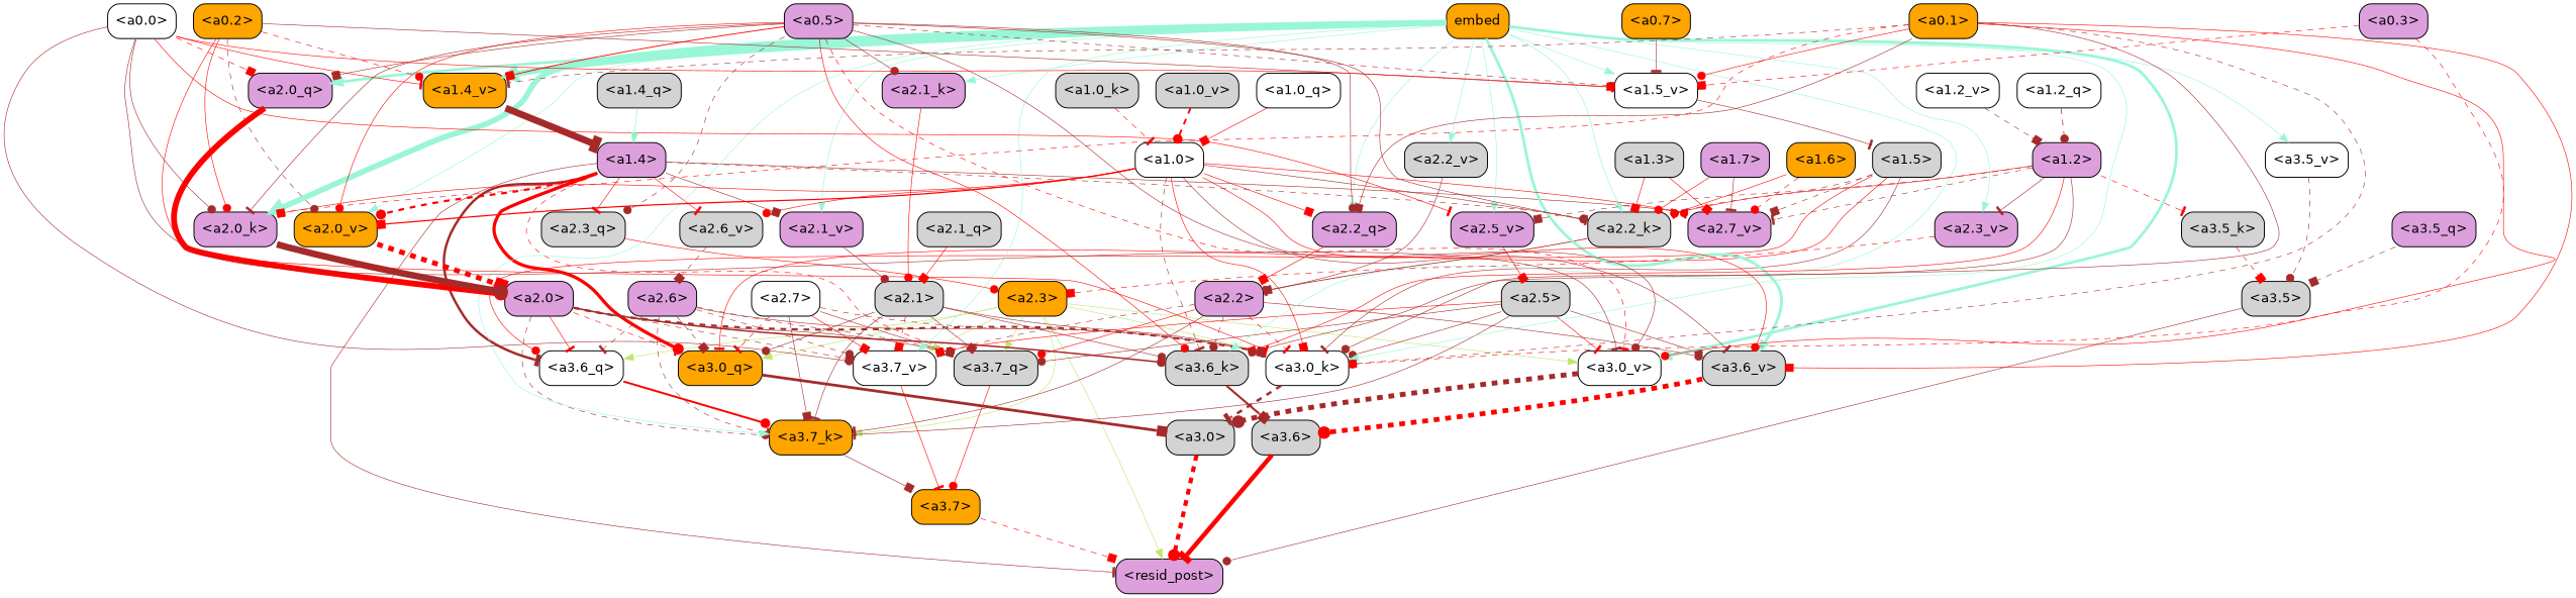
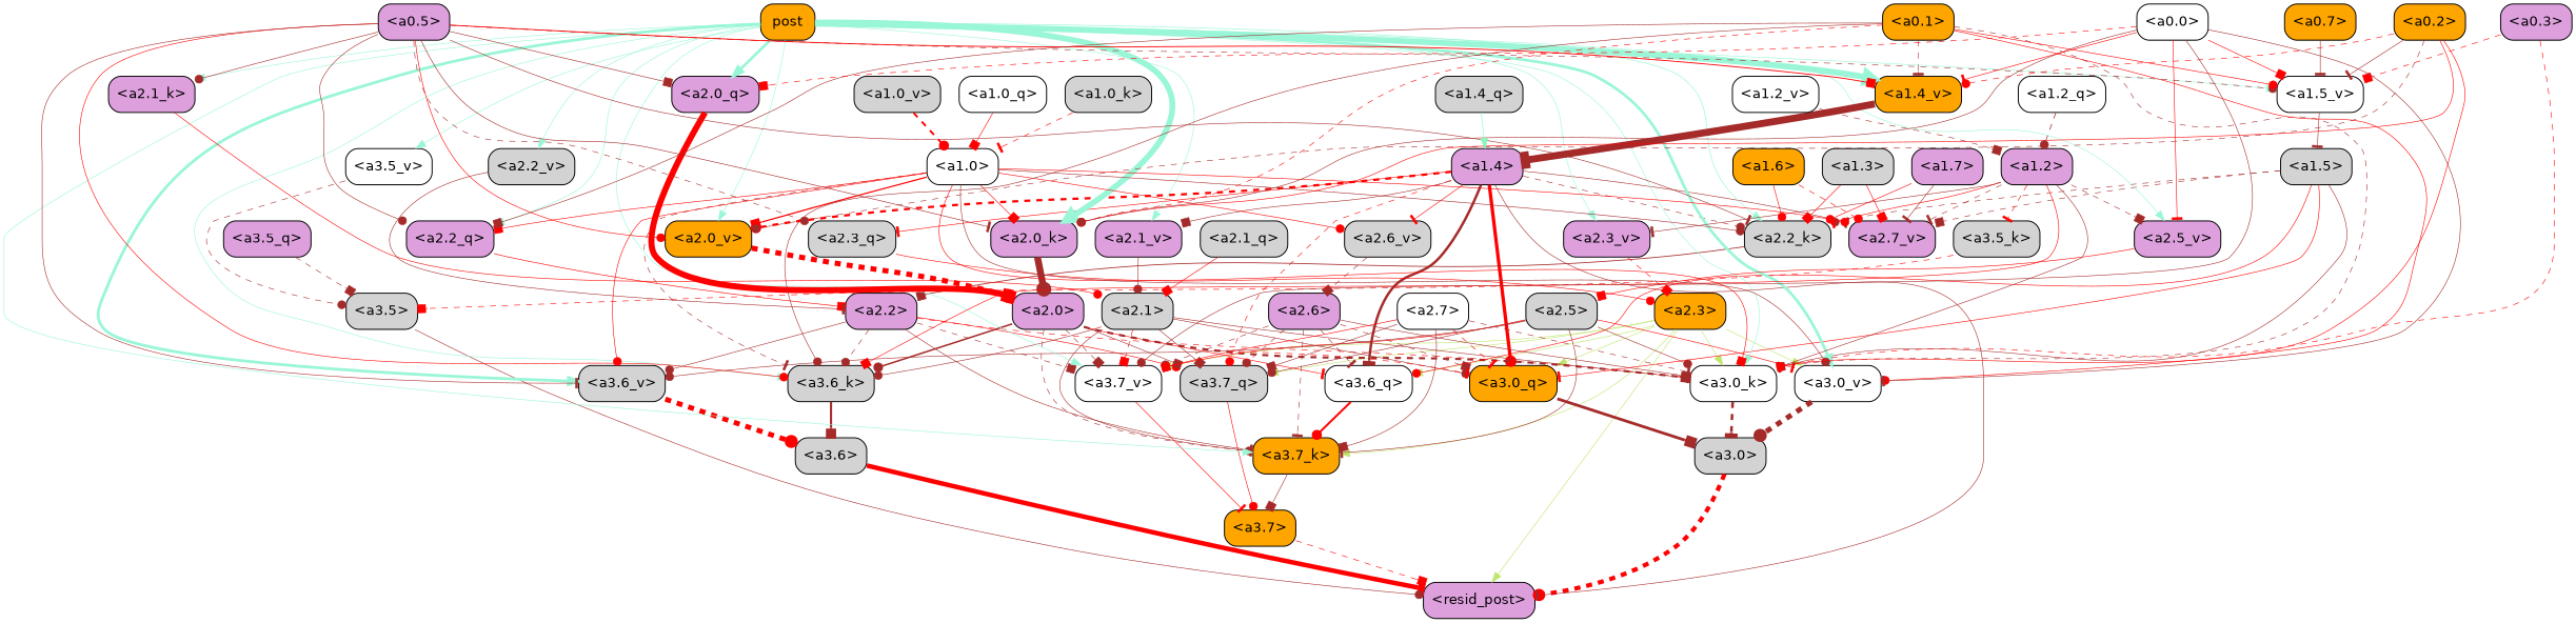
  strict digraph {
    splines=true
    node [color=black fillcolor=lightgrey fontname=Helvetica shape=box style="filled, rounded"]
    edge [arrowhead=dot color=brown penwidth=0.6 style=dashed]
    "<a3.7>" [fillcolor=orange]
    "<resid_post>" [fillcolor=plum]
    "<a3.6>"
    "<a3.5>"
    "<a3.0>"
    "<a2.3>" [fillcolor=orange]
    "<a3.7_q>"
    "<a3.6_q>" [fillcolor=white]
    "<a3.0_q>" [fillcolor=orange]
    "<a3.7_k>" [fillcolor=orange]
    "<a3.0_k>" [fillcolor=white]
    "<a3.7_v>" [fillcolor=white]
    "<a3.0_v>" [fillcolor=white]
    "<a1.4>" [fillcolor=plum]
    "<a2.3_q>"
    "<a2.2_k>"
    "<a2.7_v>" [fillcolor=plum]
    "<a2.6_v>"
    "<a2.1_v>" [fillcolor=plum]
    "<a2.0_v>" [fillcolor=orange]
    "<a2.2>" [fillcolor=plum]
    "<a2.6>" [fillcolor=plum]
    "<a2.1>"
    "<a2.0>" [fillcolor=plum]
    "<a3.6_k>"
    "<a3.6_v>"
    "<a2.7>" [fillcolor=white]
    "<a3.5_q>" [fillcolor=plum]
    "<a3.5_k>"
    "<a3.5_v>" [fillcolor=white]
    "<a2.5>"
    "<a1.5>"
-   embed [fillcolor=orange]
+   embed [fillcolor=orange label=post]
    "<a2.2_q>" [fillcolor=plum]
    "<a2.0_q>" [fillcolor=plum]
    "<a2.1_k>" [fillcolor=plum]
    "<a2.0_k>" [fillcolor=plum]
    "<a2.5_v>" [fillcolor=plum]
    "<a2.3_v>" [fillcolor=plum]
    "<a2.2_v>"
    "<a1.5_v>" [fillcolor=white]
    "<a1.4_v>" [fillcolor=orange]
    "<a1.2>" [fillcolor=plum]
    "<a1.0>" [fillcolor=white]
    "<a0.5>" [fillcolor=plum]
    "<a0.1>" [fillcolor=orange]
    "<a0.3>" [fillcolor=plum]
    "<a0.2>" [fillcolor=orange]
    "<a0.0>" [fillcolor=white]
    "<a2.1_q>"
    "<a1.7>" [fillcolor=plum]
    "<a1.6>" [fillcolor=orange]
    "<a1.3>"
    "<a1.4_q>"
    "<a1.2_q>" [fillcolor=white]
    "<a1.0_q>" [fillcolor=white]
    "<a1.0_k>"
    "<a1.2_v>" [fillcolor=white]
    "<a1.0_v>"
    "<a0.7>" [fillcolor=orange]
    "<a3.7>" -> "<resid_post>" [arrowhead=box color=red]
    "<a3.6>" -> "<resid_post>" [arrowhead=tee color=red penwidth=4.648244500160217 style=bold]
    "<a3.5>" -> "<resid_post>" [style=solid]
    "<a3.0>" -> "<resid_post>" [color=red penwidth=4.3288813829422]
    "<a2.3>" -> "<resid_post>" [color="#bee66e" arrowhead="" style=""]
    "<a2.3>" -> "<a3.7_q>" [color="#bee66e" arrowhead="" style=""]
    "<a2.3>" -> "<a3.6_q>" [color="#bee66e" arrowhead="" style=""]
    "<a2.3>" -> "<a3.0_q>" [color="#bee66e" arrowhead="" style=""]
    "<a2.3>" -> "<a3.7_k>" [color="#bee66e" arrowhead="" style=""]
    "<a2.3>" -> "<a3.0_k>" [color="#bee66e" arrowhead="" style=""]
    "<a2.3>" -> "<a3.7_v>" [color="#bee66e" arrowhead="" style=""]
    "<a2.3>" -> "<a3.0_v>" [color="#bee66e" arrowhead="" style=""]
    "<a3.7_q>" -> "<a3.7>" [color=red style=bold]
    "<a3.6_q>" -> "<a3.7_k>" [color=red penwidth=2.03758105635643 style=bold]
    "<a3.0_q>" -> "<a3.0>" [arrowhead=box penwidth=2.8638100624084473 style=solid]
    "<a3.7_k>" -> "<a3.7>" [arrowhead=box style=bold]
    "<a3.0_k>" -> "<a3.0>" [arrowhead=tee penwidth=2.6274144649505615]
    "<a3.7_v>" -> "<a3.7>" [arrowhead=tee color=red style=bold]
    "<a3.0_v>" -> "<a3.0>" [penwidth=5.188832879066467]
    "<a1.4>" -> "<resid_post>" [arrowhead=tee style=bold]
    "<a1.4>" -> "<a3.7_q>" [color=red]
    "<a1.4>" -> "<a3.6_q>" [arrowhead=tee penwidth=2.5397292599081993 style=bold]
    "<a1.4>" -> "<a3.0_q>" [color=red penwidth=3.3985572457313538 style=bold]
    "<a1.4>" -> "<a2.3_q>" [arrowhead=tee color=red style=solid]
    "<a1.4>" -> "<a2.2_k>"
    "<a1.4>" -> "<a2.7_v>" [arrowhead=tee style=bold]
    "<a1.4>" -> "<a2.6_v>" [arrowhead=tee color=red style=solid]
    "<a1.4>" -> "<a2.1_v>" [arrowhead=box style=solid]
    "<a1.4>" -> "<a2.0_v>" [color=red penwidth=2.3308929204940796]
    "<a2.3_q>" -> "<a2.3>" [color=red style=bold]
    "<a2.2_k>" -> "<a2.2>" [arrowhead=box penwidth=0.8337457180023193 style=solid]
    "<a2.6_v>" -> "<a2.6>" [arrowhead=box]
    "<a2.1_v>" -> "<a2.1>" [style=solid]
    "<a2.0_v>" -> "<a2.0>" [arrowhead=box color=red penwidth=5.211444020271301]
    "<a2.2>" -> "<a3.7_q>" [color=red style=bold]
    "<a2.2>" -> "<a3.7_k>" [arrowhead=tee style=bold]
    "<a2.2>" -> "<a3.0_k>" [arrowhead=tee color=red]
    "<a2.2>" -> "<a3.7_v>" [arrowhead=box]
    "<a2.2>" -> "<a3.6_k>"
    "<a2.2>" -> "<a3.6_v>" [style=bold]
    "<a2.6>" -> "<a3.7_q>"
    "<a2.6>" -> "<a3.6_q>" [arrowhead=tee]
    "<a2.6>" -> "<a3.0_q>" [arrowhead=box]
    "<a2.6>" -> "<a3.7_k>" [arrowhead=tee]
    "<a2.6>" -> "<a3.0_k>" [arrowhead=box style=bold]
    "<a2.6>" -> "<a3.7_v>"
    "<a2.1>" -> "<a3.7_q>" [arrowhead=box style=bold]
    "<a2.1>" -> "<a3.0_q>" [style=bold]
    "<a2.1>" -> "<a3.7_k>" [arrowhead=tee style=bold]
    "<a2.1>" -> "<a3.0_k>" [arrowhead=tee style=bold]
    "<a2.1>" -> "<a3.7_v>" [arrowhead=box color=red]
    "<a2.1>" -> "<a3.6_k>" [style=bold]
    "<a2.0>" -> "<a3.7_q>" [arrowhead=box style=bold]
    "<a2.0>" -> "<a3.6_q>" [arrowhead=tee color=red style=bold]
    "<a2.0>" -> "<a3.0_q>" [arrowhead=tee color=red]
    "<a2.0>" -> "<a3.7_k>"
    "<a2.0>" -> "<a3.0_k>" [arrowhead=box penwidth=2.205150544643402]
    "<a2.0>" -> "<a3.7_v>" [arrowhead=box]
    "<a2.0>" -> "<a3.6_k>" [penwidth=1.5717863738536835 style=solid]
    "<a3.6_k>" -> "<a3.6>" [arrowhead=box penwidth=2.174198240041733 style=solid]
    "<a3.6_v>" -> "<a3.6>" [color=red penwidth=5.002329230308533]
    "<a2.7>" -> "<a3.7_q>" [arrowhead=box style=bold]
    "<a2.7>" -> "<a3.0_q>" [arrowhead=tee color=red]
    "<a2.7>" -> "<a3.7_k>" [arrowhead=box style=solid]
    "<a2.7>" -> "<a3.0_k>" [arrowhead=tee]
    "<a2.7>" -> "<a3.7_v>" [arrowhead=box color=red style=bold]
    "<a3.5_q>" -> "<a3.5>" [arrowhead=box]
    "<a3.5_k>" -> "<a3.5>" [arrowhead=box color=red]
    "<a3.5_v>" -> "<a3.5>"
    "<a2.5>" -> "<a3.7_q>" [style=solid]
    "<a2.5>" -> "<a3.7_k>" [arrowhead=tee style=solid]
    "<a2.5>" -> "<a3.0_k>" [style=bold]
    "<a2.5>" -> "<a3.7_v>" [color=red style=bold]
    "<a2.5>" -> "<a3.0_v>" [arrowhead=tee color=red style=bold]
    "<a2.5>" -> "<a3.6_v>" [style=solid]
    "<a1.5>" -> "<a3.6_q>" [color=red style=solid]
    "<a1.5>" -> "<a3.0_q>" [arrowhead=tee color=red style=bold]
    "<a1.5>" -> "<a3.0_k>" [arrowhead=tee style=solid]
    "<a1.5>" -> "<a2.2_k>"
    "<a1.5>" -> "<a2.7_v>" [arrowhead=box]
    embed -> "<a3.7_k>" [color="#99f6d6" arrowhead="" style=""]
    embed -> "<a3.0_k>" [color="#99f6d6" arrowhead="" style=""]
    embed -> "<a3.7_v>" [color="#99f6d6" arrowhead="" style=""]
    embed -> "<a3.0_v>" [color="#99f6d6" penwidth=2.812090039253235 arrowhead="" style=""]
    embed -> "<a2.2_k>" [color="#99f6d6" penwidth=0.6694881916046143 arrowhead="" style=""]
    embed -> "<a2.1_v>" [color="#99f6d6" arrowhead="" style=""]
    embed -> "<a2.0_v>" [color="#99f6d6" arrowhead="" style=""]
    embed -> "<a3.6_k>" [color="#99f6d6" arrowhead="" style=""]
    embed -> "<a3.6_v>" [color="#99f6d6" penwidth=2.882729172706604 arrowhead="" style=""]
    embed -> "<a3.5_v>" [color="#99f6d6" arrowhead="" style=""]
    embed -> "<a2.2_q>" [color="#99f6d6" arrowhead="" style=""]
    embed -> "<a2.0_q>" [color="#99f6d6" penwidth=2.773140072822571 arrowhead="" style=""]
    embed -> "<a2.1_k>" [color="#99f6d6" arrowhead="" style=""]
    embed -> "<a2.0_k>" [color="#99f6d6" penwidth=5.809704422950745 arrowhead="" style=""]
    embed -> "<a2.5_v>" [color="#99f6d6" arrowhead="" style=""]
    embed -> "<a2.3_v>" [color="#99f6d6" arrowhead="" style=""]
    embed -> "<a2.2_v>" [color="#99f6d6" arrowhead="" style=""]
    embed -> "<a1.5_v>" [color="#99f6d6" arrowhead="" style=""]
    embed -> "<a1.4_v>" [color="#99f6d6" penwidth=5.930049657821655 arrowhead="" style=""]
    "<a2.2_q>" -> "<a2.2>" [arrowhead=box color=red penwidth=0.6299107074737549 style=solid]
    "<a2.0_q>" -> "<a2.0>" [color=red penwidth=6.081655263900757 style=solid]
    "<a2.1_k>" -> "<a2.1>" [color=red style=solid]
    "<a2.0_k>" -> "<a2.0>" [penwidth=6.795950889587402 style=solid]
    "<a2.5_v>" -> "<a2.5>" [arrowhead=box color=red style=solid]
    "<a2.3_v>" -> "<a2.3>" [arrowhead=box color=red]
    "<a2.2_v>" -> "<a2.2>" [arrowhead=tee style=solid]
    "<a1.5_v>" -> "<a1.5>" [arrowhead=tee style=solid]
    "<a1.4_v>" -> "<a1.4>" [arrowhead=tee penwidth=7.066803693771362 style=solid]
    "<a1.2>" -> "<a3.0_k>" [style=solid]
    "<a1.2>" -> "<a2.2_k>" [arrowhead=tee color=red style=bold]
    "<a1.2>" -> "<a2.7_v>" [arrowhead=tee]
    "<a1.2>" -> "<a3.6_k>" [arrowhead=box color=red style=solid]
    "<a1.2>" -> "<a3.5_k>" [arrowhead=tee color=red]
    "<a1.2>" -> "<a2.5_v>" [arrowhead=box]
    "<a1.2>" -> "<a2.3_v>" [arrowhead=tee style=bold]
    "<a1.0>" -> "<a3.0_k>" [arrowhead=box color=red style=solid]
    "<a1.0>" -> "<a3.0_v>" [style=bold]
    "<a1.0>" -> "<a2.2_k>" [style=solid]
    "<a1.0>" -> "<a2.7_v>" [color=red style=solid]
    "<a1.0>" -> "<a2.6_v>" [color=red style=bold]
    "<a1.0>" -> "<a2.0_v>" [arrowhead=box color=red penwidth=1.2632839679718018 style=solid]
    "<a1.0>" -> "<a3.6_k>" [arrowhead=tee]
    "<a1.0>" -> "<a3.6_v>" [color=red style=bold]
    "<a1.0>" -> "<a2.2_q>" [arrowhead=box color=red style=solid]
    "<a1.0>" -> "<a2.0_k>" [arrowhead=box color=red style=bold]
-   "<a0.5>" -> "<a3.0_v>" [arrowhead=tee color=red penwidth=0.6281400918960571]
    "<a0.5>" -> "<a2.3_q>"
    "<a0.5>" -> "<a2.2_k>" [arrowhead=tee style=bold]
    "<a0.5>" -> "<a2.0_v>" [color=red style=solid]
    "<a0.5>" -> "<a3.6_k>" [color=red style=solid]
    "<a0.5>" -> "<a3.6_v>" [arrowhead=tee style=bold]
    "<a0.5>" -> "<a2.2_q>" [style=bold]
    "<a0.5>" -> "<a2.0_q>" [arrowhead=box style=solid]
    "<a0.5>" -> "<a2.1_k>" [style=solid]
    "<a0.5>" -> "<a2.0_k>" [arrowhead=tee penwidth=0.6196913719177246 style=solid]
    "<a0.5>" -> "<a1.5_v>"
    "<a0.5>" -> "<a1.4_v>" [arrowhead=box color=red penwidth=0.9038386344909668 style=solid]
    "<a0.1>" -> "<a3.0_k>" [arrowhead=box]
    "<a0.1>" -> "<a3.0_v>" [color=red style=bold]
    "<a0.1>" -> "<a3.6_k>" [style=solid]
-   "<a0.1>" -> "<a3.6_v>" [arrowhead=box color=red style=bold]
    "<a0.1>" -> "<a2.2_q>" [arrowhead=box style=bold]
    "<a0.1>" -> "<a2.0_k>" [color=red]
    "<a0.1>" -> "<a1.5_v>" [color=red style=bold]
    "<a0.1>" -> "<a1.4_v>" [arrowhead=tee]
    "<a0.3>" -> "<a3.0_k>" [color=red]
    "<a0.3>" -> "<a1.5_v>" [arrowhead=box color=red]
    "<a0.2>" -> "<a3.0_k>" [arrowhead=tee color=red style=solid]
    "<a0.2>" -> "<a2.0_v>"
    "<a0.2>" -> "<a2.0_k>" [color=red style=bold]
    "<a0.2>" -> "<a1.5_v>" [arrowhead=tee style=solid]
    "<a0.2>" -> "<a1.4_v>" [color=red]
    "<a0.0>" -> "<a3.7_v>" [style=solid]
    "<a0.0>" -> "<a3.0_v>" [arrowhead=tee style=solid]
    "<a0.0>" -> "<a2.0_q>" [arrowhead=box color=red]
    "<a0.0>" -> "<a2.0_k>" [style=solid]
    "<a0.0>" -> "<a2.5_v>" [arrowhead=tee color=red style=bold]
    "<a0.0>" -> "<a1.5_v>" [arrowhead=box color=red style=bold]
    "<a0.0>" -> "<a1.4_v>" [arrowhead=tee color=red style=bold]
    "<a2.1_q>" -> "<a2.1>" [arrowhead=box color=red style=bold]
    "<a1.7>" -> "<a2.2_k>" [color=red style=bold]
    "<a1.7>" -> "<a2.7_v>" [arrowhead=tee style=solid]
    "<a1.6>" -> "<a2.2_k>" [color=red style=solid]
    "<a1.6>" -> "<a2.7_v>" [color=red]
    "<a1.3>" -> "<a2.2_k>" [arrowhead=box color=red style=solid]
    "<a1.3>" -> "<a2.7_v>" [arrowhead=box color=red style=bold]
    "<a1.4_q>" -> "<a1.4>" [color="#89f7bb" arrowhead="" style=""]
    "<a1.2_q>" -> "<a1.2>" [penwidth=0.7635738849639893]
    "<a1.0_q>" -> "<a1.0>" [arrowhead=box color=red style=solid]
    "<a1.0_k>" -> "<a1.0>" [arrowhead=tee color=red]
    "<a1.2_v>" -> "<a1.2>" [arrowhead=box]
    "<a1.0_v>" -> "<a1.0>" [color=red penwidth=1.970656156539917]
    "<a0.7>" -> "<a1.5_v>" [arrowhead=tee style=bold]
  }
